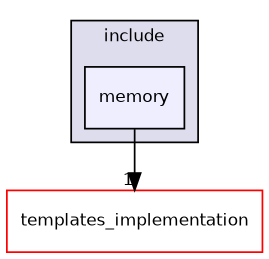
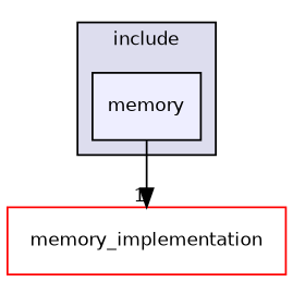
  digraph {
    compound=true
    node [fontname=Helvetica fontsize=10 shape=box style=filled]
    n1 [fillcolor="#eeeeff" label=memory pencolor=black]
-   n2 [color=red fillcolor=white label=templates_implementation]
+   n2 [color=red fillcolor=white label=memory_implementation]
    subgraph cluster_1 {
      bgcolor="#ddddee"
      fontname=Helvetica
      fontsize=10
      label=include
      pencolor=black
      n1
    }
    n1 -> n2 [headlabel=1 labeldistance=1.5 labelfontname=Helvetica labelfontsize=10]
  }
